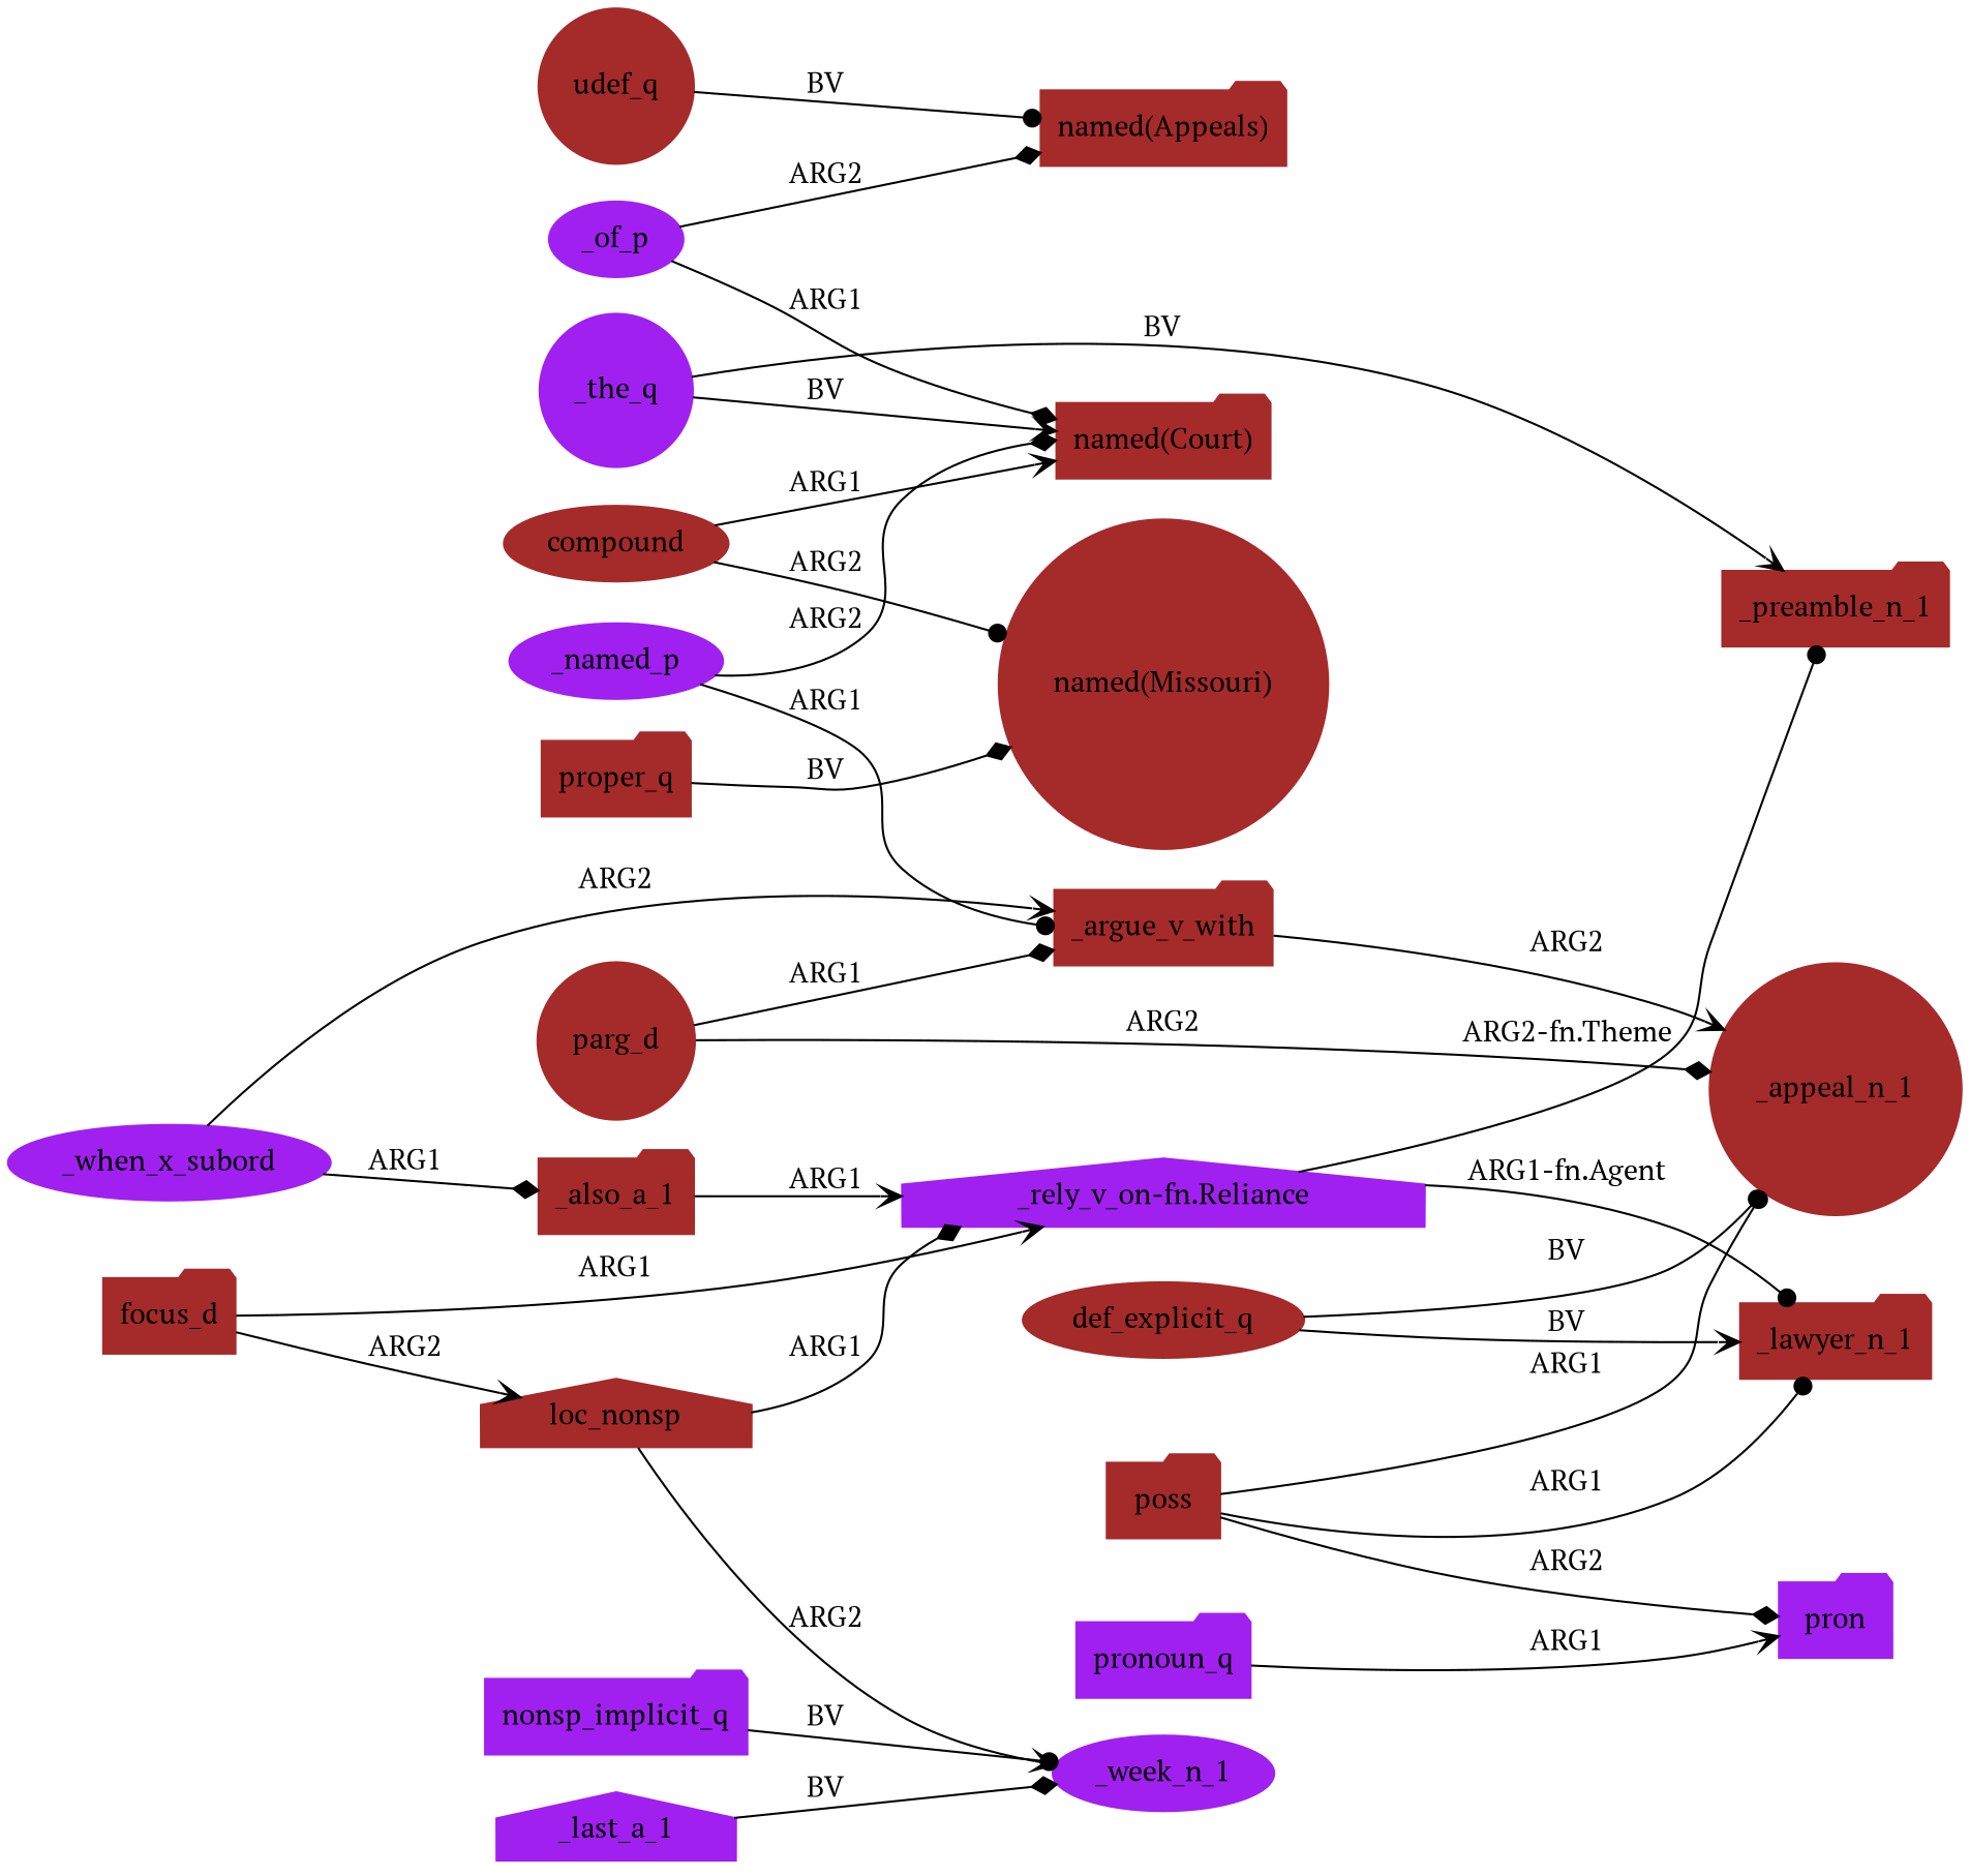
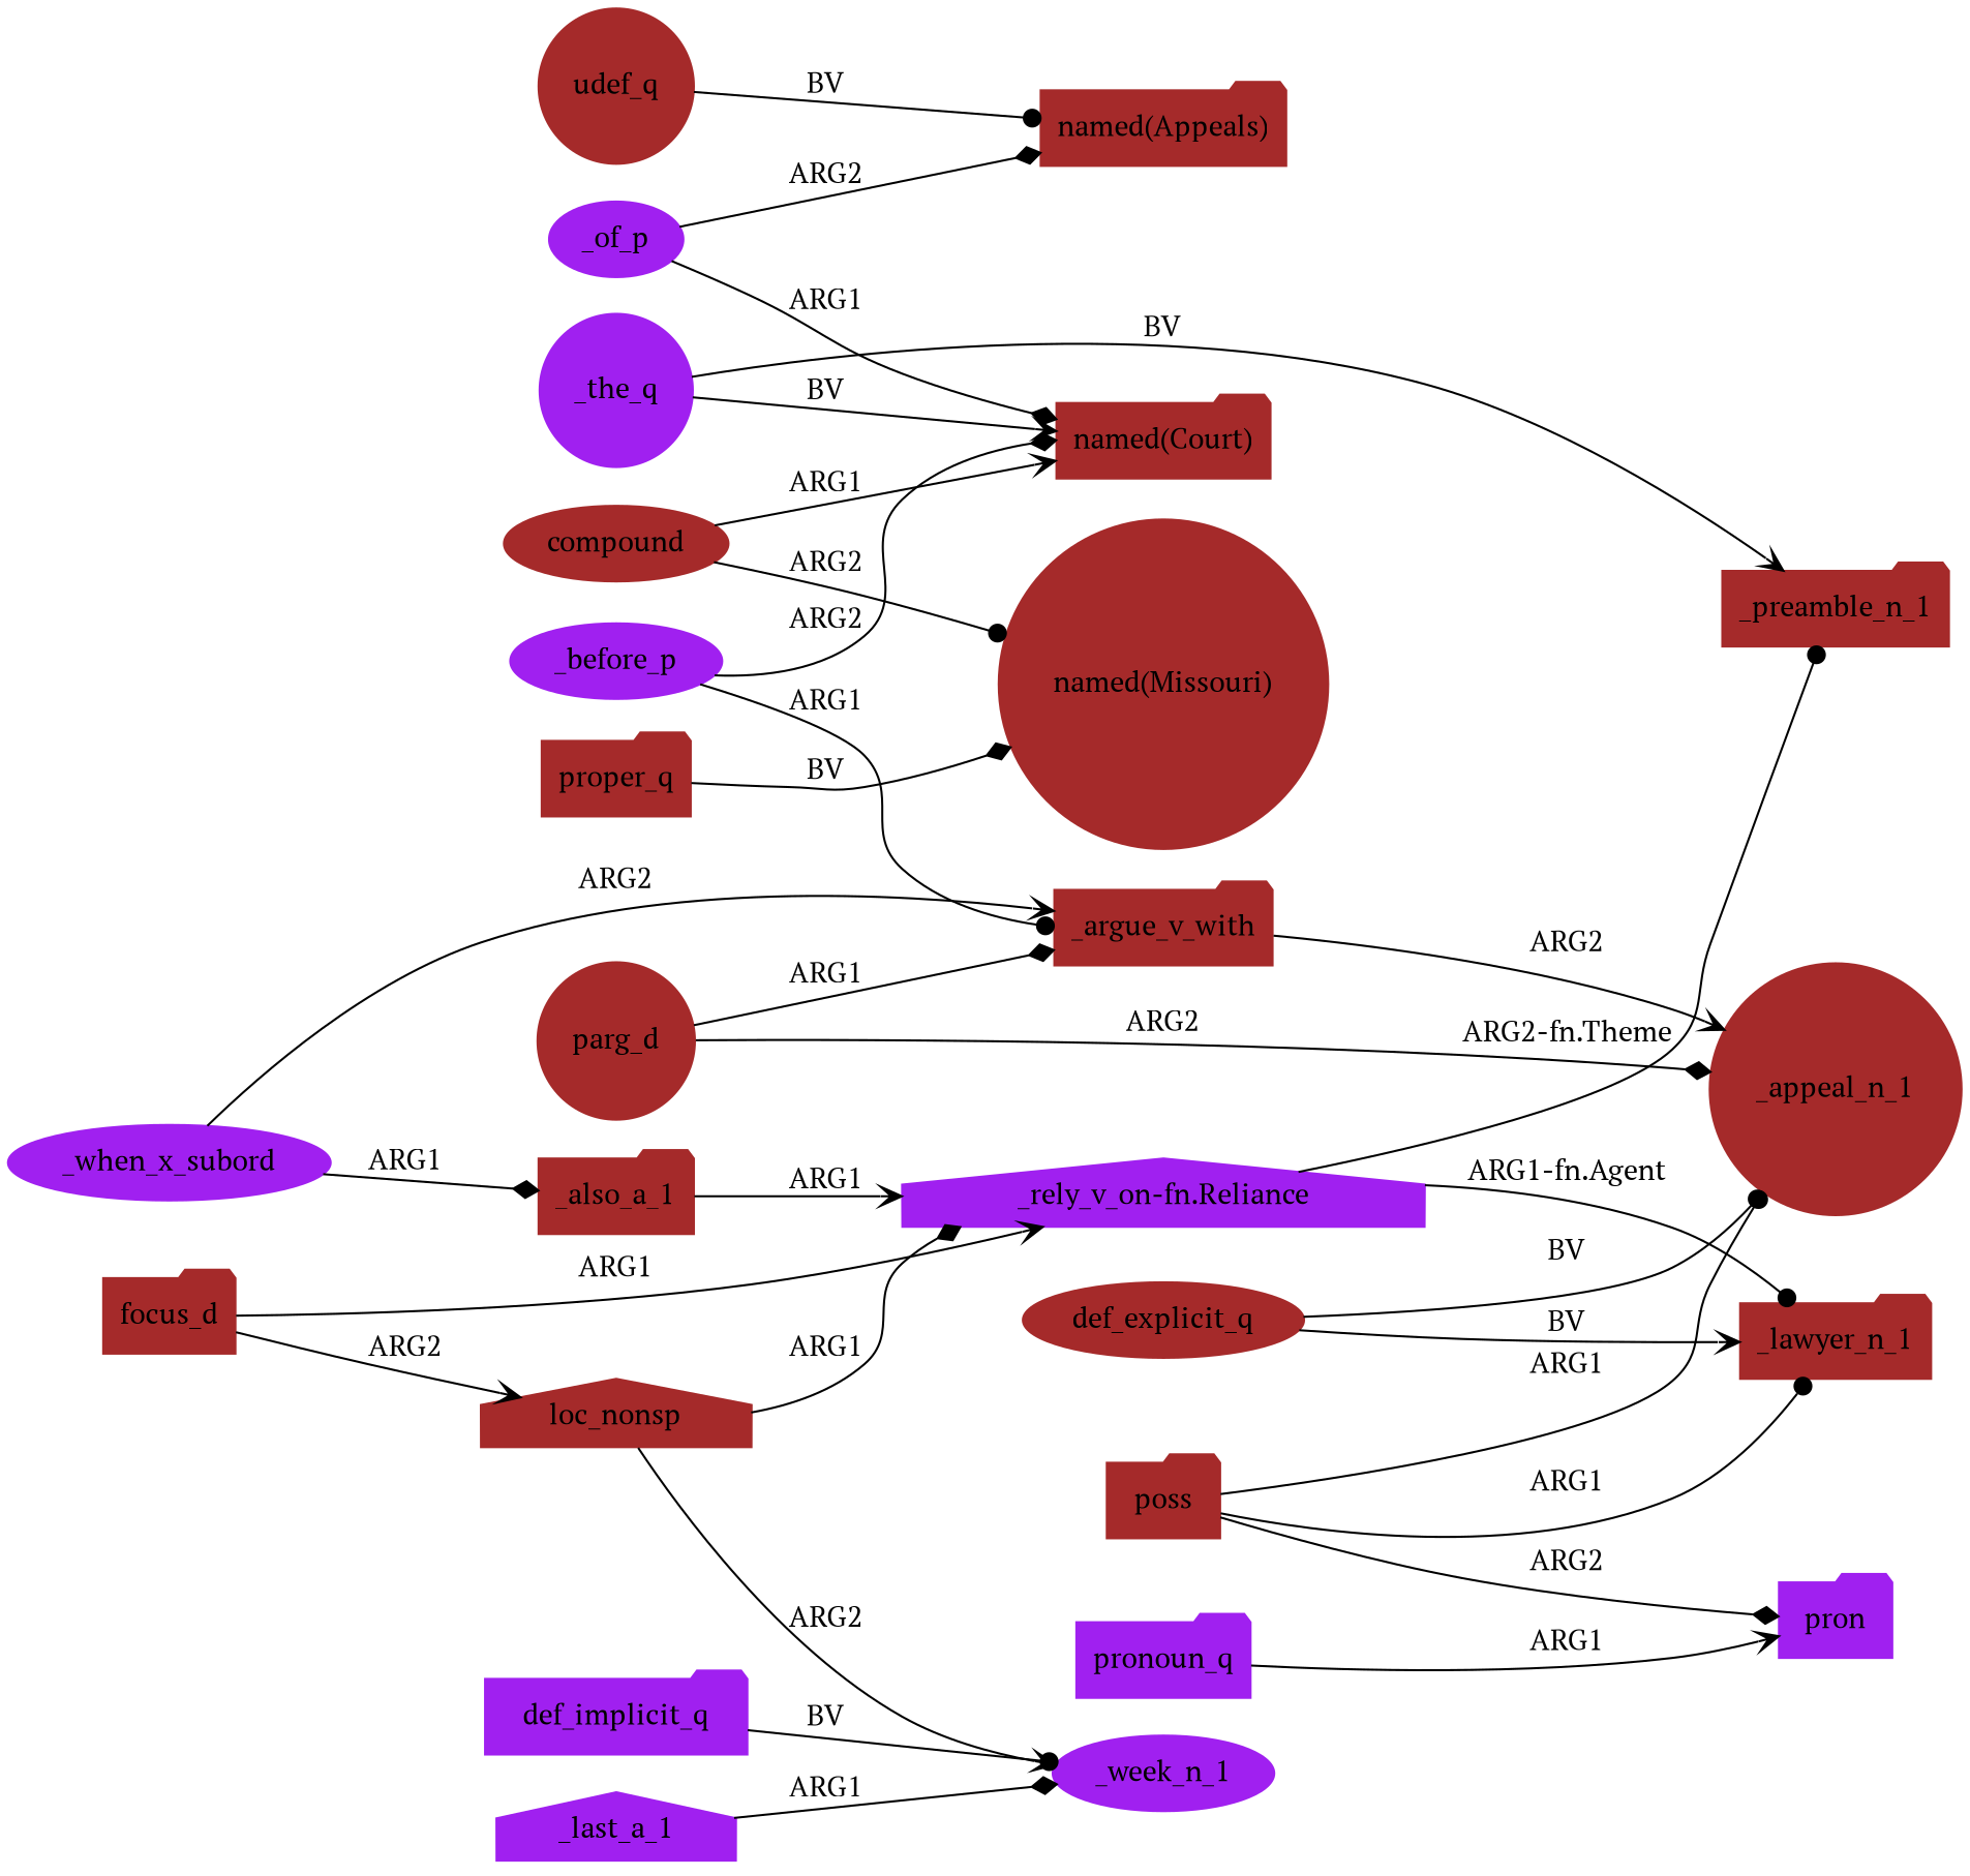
  digraph {
    fontname="PT Serif"
    rankdir=LR
    node [color=brown fontname="PT Serif" shape=folder style=filled]
    edge [arrowhead=vee fontname="PT Serif"]
-   _before_p [color=purple shape=ellipse label=_named_p]
+   _before_p [color=purple shape=ellipse]
    "named(Court)"
    _argue_v_with
    _appeal_n_1 [shape=circle]
    loc_nonsp [shape=house]
    focus_d
    "_rely_v_on-fn.Reliance" [color=purple shape=house]
    _week_n_1 [color=purple shape=ellipse]
    _lawyer_n_1
    _preamble_n_1
    def_explicit_q [shape=ellipse]
-   def_implicit_q [color=purple label=nonsp_implicit_q]
+   def_implicit_q [color=purple]
    poss
    pron [color=purple]
    _of_p [color=purple shape=ellipse]
    "named(Appeals)"
    _the_q [color=purple shape=circle]
    parg_d [shape=circle]
    _also_a_1
    "named(Missouri)" [shape=circle]
    proper_q
    pronoun_q [color=purple]
    _last_a_1 [color=purple shape=house]
    _when_x_subord [color=purple shape=ellipse]
    udef_q [shape=circle]
    compound [shape=ellipse]
    _before_p -> "named(Court)" [arrowhead=diamond label=ARG2]
    _before_p -> _argue_v_with [arrowhead=dot label=ARG1]
    _argue_v_with -> _appeal_n_1 [label=ARG2]
    loc_nonsp -> "_rely_v_on-fn.Reliance" [arrowhead=diamond label=ARG1]
    loc_nonsp -> _week_n_1 [label=ARG2]
    focus_d -> loc_nonsp [label=ARG2]
    focus_d -> "_rely_v_on-fn.Reliance" [label=ARG1]
    "_rely_v_on-fn.Reliance" -> _lawyer_n_1 [arrowhead=dot label="ARG1-fn.Agent"]
    "_rely_v_on-fn.Reliance" -> _preamble_n_1 [arrowhead=dot label="ARG2-fn.Theme"]
    def_explicit_q -> _appeal_n_1 [arrowhead=dot label=BV]
    def_explicit_q -> _lawyer_n_1 [label=BV]
    def_implicit_q -> _week_n_1 [arrowhead=dot label=BV]
    poss -> _appeal_n_1 [arrowhead=dot label=ARG1]
    poss -> _lawyer_n_1 [arrowhead=dot label=ARG1]
    poss -> pron [arrowhead=diamond label=ARG2]
    _of_p -> "named(Court)" [arrowhead=diamond label=ARG1]
    _of_p -> "named(Appeals)" [arrowhead=diamond label=ARG2]
    _the_q -> "named(Court)" [label=BV]
    _the_q -> _preamble_n_1 [label=BV]
    parg_d -> _argue_v_with [arrowhead=diamond label=ARG1]
    parg_d -> _appeal_n_1 [arrowhead=diamond label=ARG2]
    _also_a_1 -> "_rely_v_on-fn.Reliance" [label=ARG1]
    proper_q -> "named(Missouri)" [arrowhead=diamond label=BV]
    pronoun_q -> pron [label=ARG1]
-   _last_a_1 -> _week_n_1 [arrowhead=diamond label=BV]
+   _last_a_1 -> _week_n_1 [arrowhead=diamond label=ARG1]
    _when_x_subord -> _argue_v_with [label=ARG2]
    _when_x_subord -> _also_a_1 [arrowhead=diamond label=ARG1]
    udef_q -> "named(Appeals)" [arrowhead=dot label=BV]
    compound -> "named(Court)" [label=ARG1]
    compound -> "named(Missouri)" [arrowhead=dot label=ARG2]
  }
